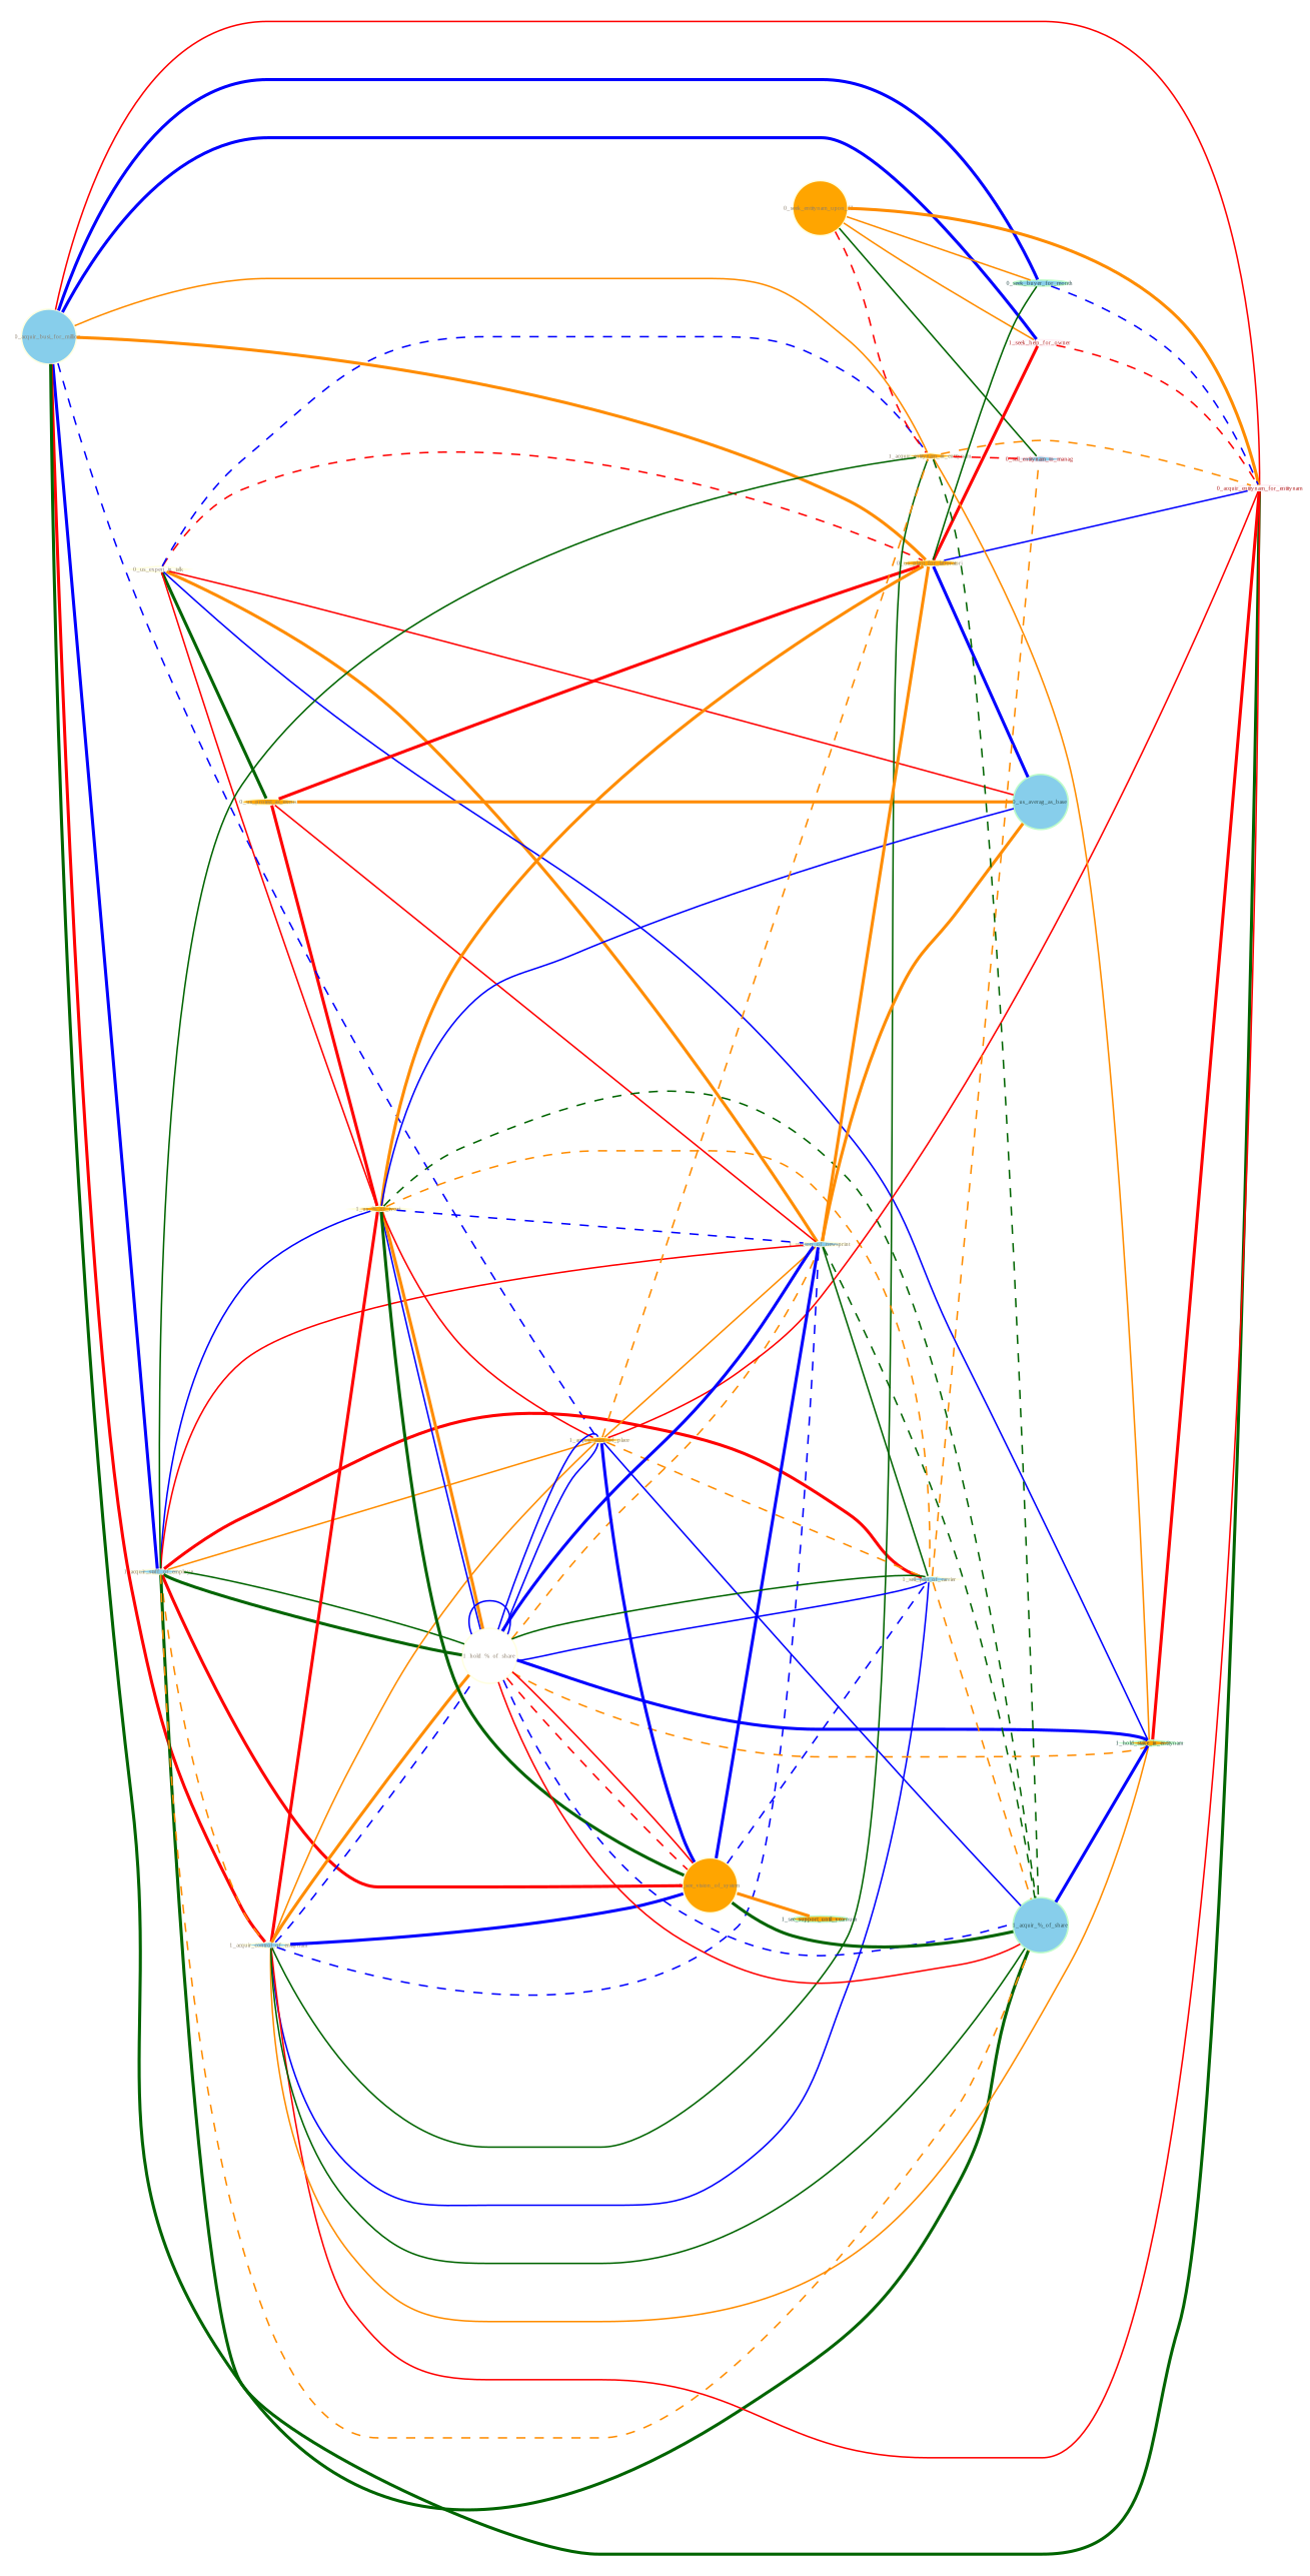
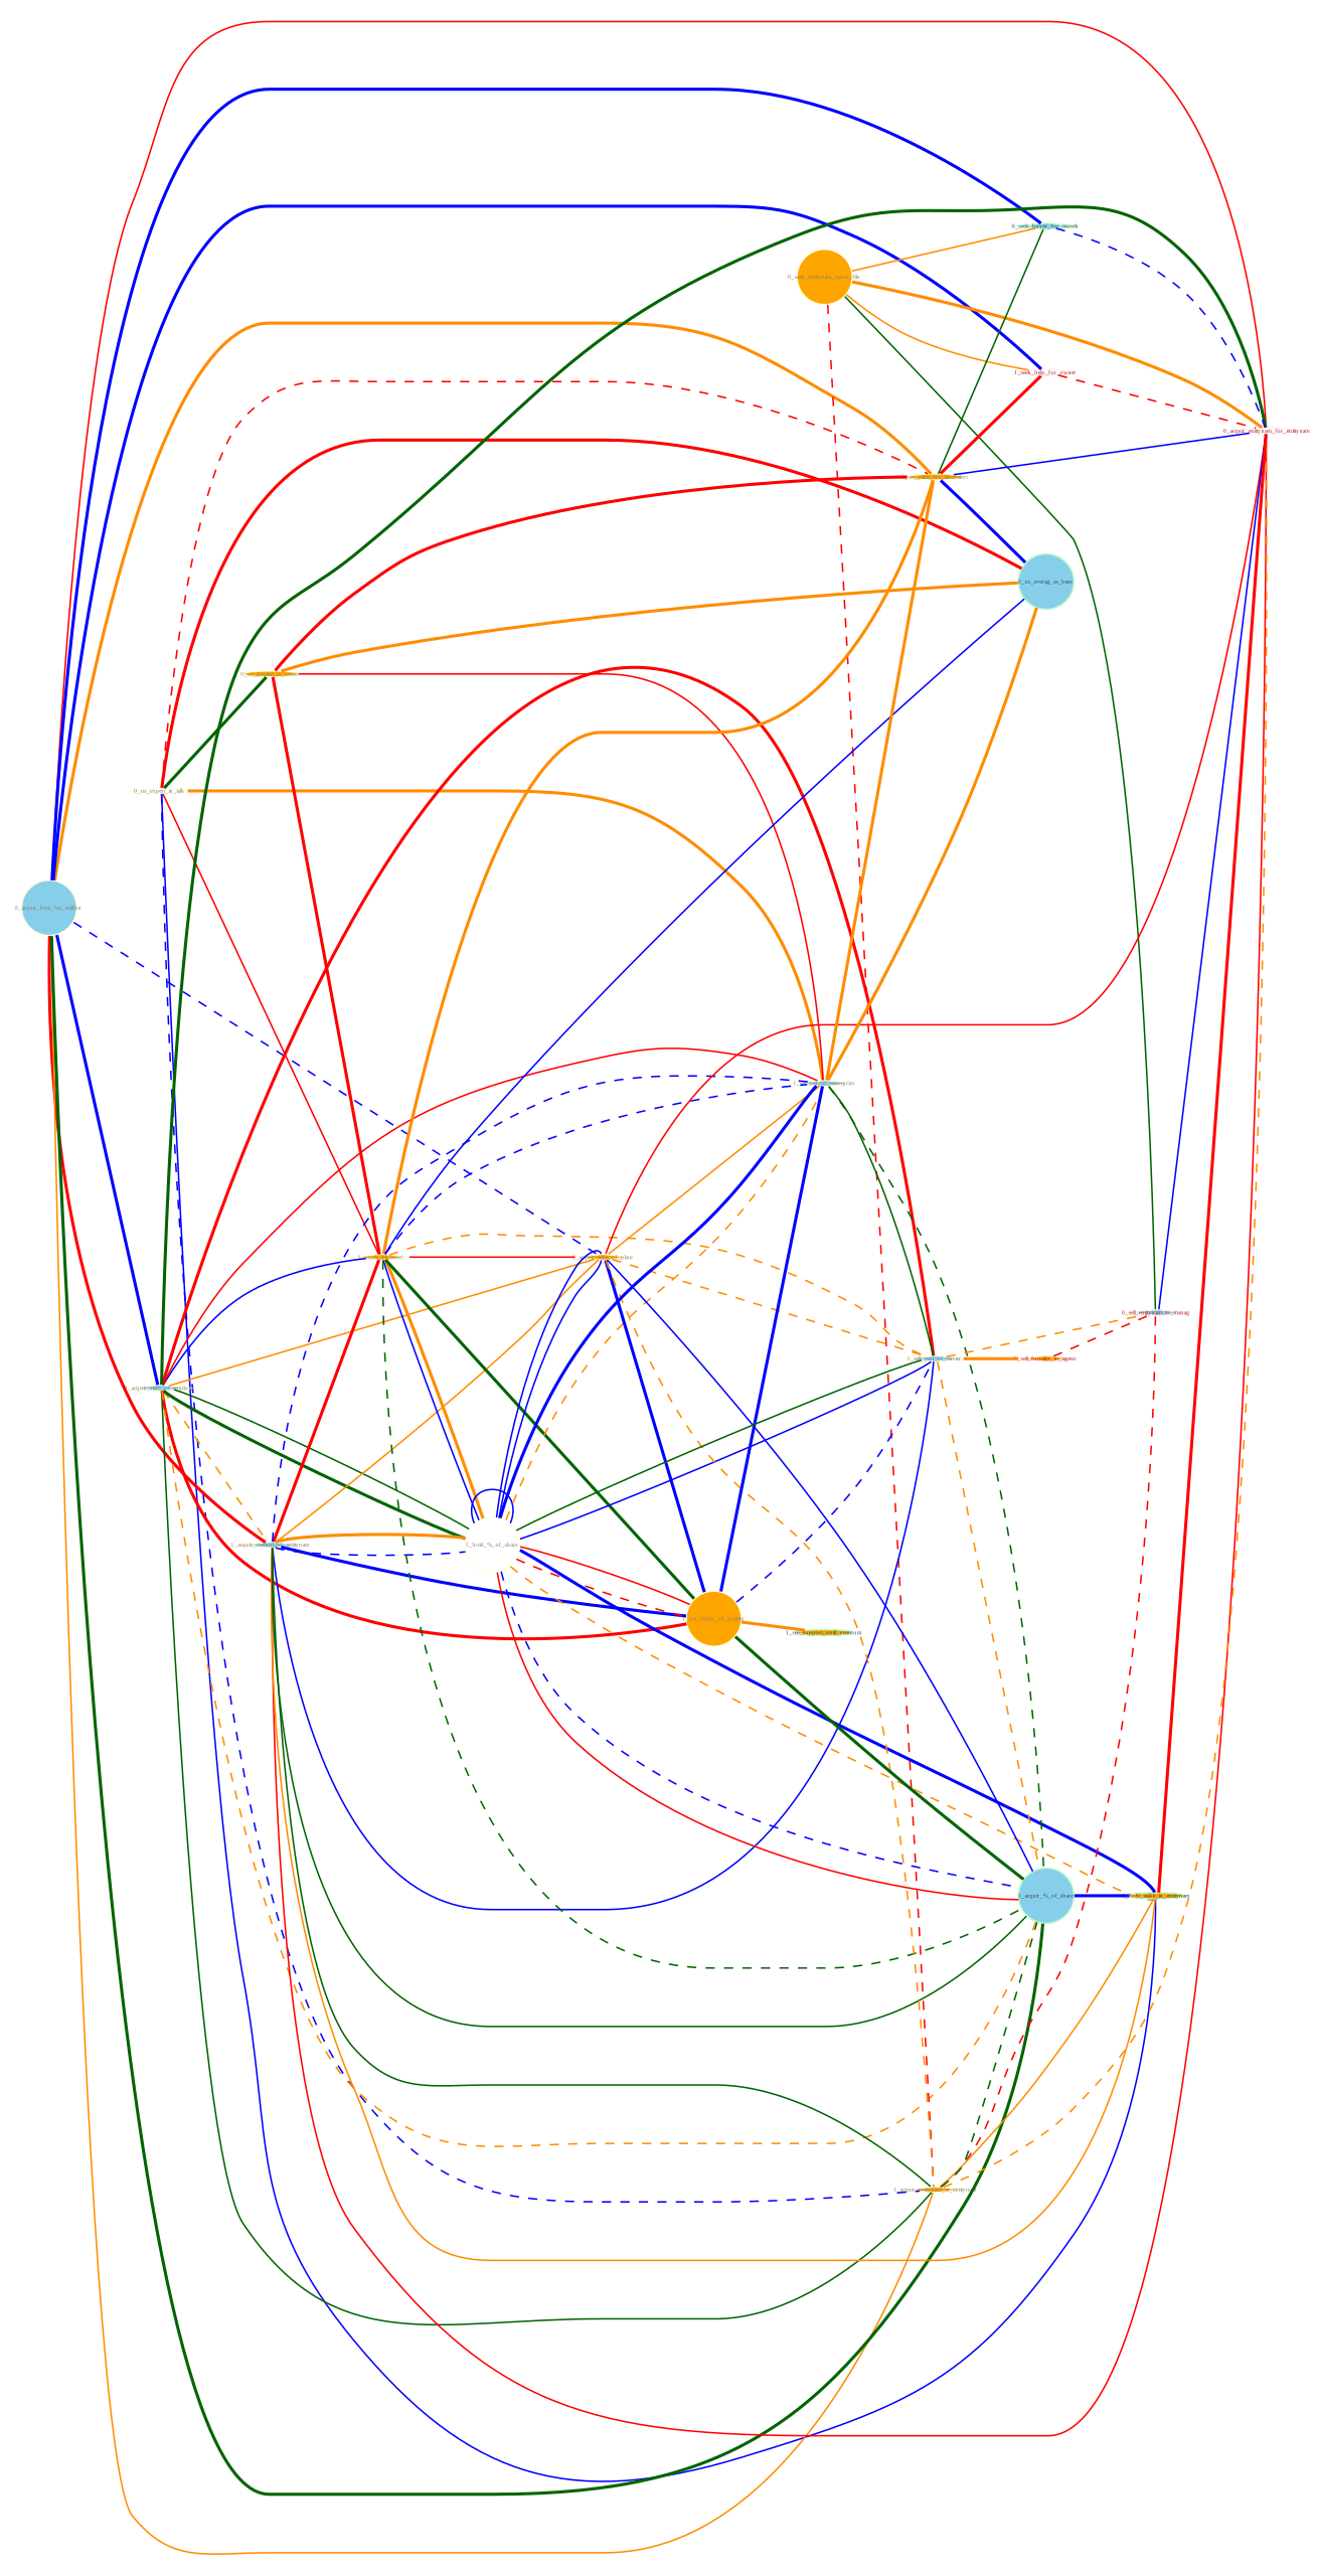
  graph {
    fontname="Liberation Serif"
    rankdir=LR
    node [color="#ffffe0" fillcolor=orange fixedsize=true fontcolor="#8b7d6b" fontname="Liberation Serif" fontsize=4 shape=diamond style=filled]
    edge [color=blue fontname="Liberation Serif" style=solid w=1]
    "0_us_experi_in_talk " [fillcolor=white height=.06 width=.5]
    "0_us_protest_as_excus " [height=.06 shape=ellipse width=.5]
    "0_acquir_busi_for_million " [fillcolor=skyblue height=.06 shape=circle width=.5]
    "1_acquir_staff_of_employe " [fillcolor=skyblue height=.06 width=.5]
    "0_seek_entitynam_upon_file " [height=.06 shape=circle width=.5]
    "1_acquir_control_of_entitynam " [fillcolor=skyblue height=.06 width=.5]
    "1_us_%_of_ivori " [height=.06 width=.5]
    "1_hold_%_of_share " [fillcolor=white height=.06 shape=circle width=.5]
    "1_acquir_sens_of_place " [height=.06 width=.5]
    "1_see_vision_of_system " [height=.06 shape=circle width=.5]
    "1_us_ton_of_newsprint " [fillcolor=skyblue height=.06 width=.5]
    "0_us_plant_for_laboratori " [height=.06 shape=ellipse width=.5]
    "1_sell_part_of_carrier " [fillcolor=skyblue height=.06 width=.5]
    "1_acquir_entitynam_in_entitynam " [height=.06 width=.5]
    "1_seek_help_for_owner " [color="#fff0f5" fillcolor=white fontcolor="#b22222" height=.06 shape=ellipse width=.5]
+   "0_sell_furnitur_to_agenc " [color="#fff0f5" fontcolor="#b22222" height=.06 width=.5]
    "0_sell_entitynam_to_manag " [color="#fff0f5" fillcolor=skyblue fontcolor="#b22222" height=.06 width=.5]
    "0_acquir_entitynam_for_entitynam " [color="#fff0f5" fillcolor=white fontcolor="#b22222" height=.06 shape=ellipse width=.5]
-   "1_hold_stake_in_entitynam " [color="#BDFCC9" fontcolor="#2f4f4f" height=.06 width=.5]
+   "1_hold_stake_in_entitynam " [color="#BDFCC9" fontcolor="#2f4f4f" height=.06 shape=ellipse width=.5]
    "0_us_averag_as_base " [color="#BDFCC9" fillcolor=skyblue fontcolor="#2f4f4f" height=.06 shape=circle width=.5]
-   "0_seek_buyer_for_month " [color="#BDFCC9" fillcolor=skyblue fontcolor="#2f4f4f" height=.06 shape=ellipse width=.5]
+   "0_seek_buyer_for_month " [color="#BDFCC9" fillcolor=skyblue fontcolor="#2f4f4f" height=.06 width=.5]
    "1_acquir_%_of_share " [color="#BDFCC9" fillcolor=skyblue fontcolor="#2f4f4f" height=.06 shape=circle width=.5]
    "1_see_support_until_yearnum " [color="#BDFCC9" fontcolor="#2f4f4f" height=.06 shape=ellipse width=.5]
    subgraph sub_1 {
      "0_us_experi_in_talk "
      "0_us_protest_as_excus "
      "0_acquir_busi_for_million "
      "1_acquir_staff_of_employe "
      "0_seek_entitynam_upon_file "
      "1_acquir_control_of_entitynam "
      "1_us_%_of_ivori "
      "1_hold_%_of_share "
      "1_acquir_sens_of_place "
      "1_see_vision_of_system "
      "1_us_ton_of_newsprint "
      "0_us_plant_for_laboratori "
      "1_sell_part_of_carrier "
      "1_acquir_entitynam_in_entitynam "
    }
    subgraph sub_2 {
      "1_seek_help_for_owner "
+     "0_sell_furnitur_to_agenc "
      "0_sell_entitynam_to_manag "
      "0_acquir_entitynam_for_entitynam "
    }
    "0_us_experi_in_talk " -- "0_us_protest_as_excus " [color=darkgreen style=bold]
    "0_us_experi_in_talk " -- "1_us_%_of_ivori " [color=red]
    "0_us_experi_in_talk " -- "1_us_ton_of_newsprint " [color=darkorange style=bold]
    "0_us_experi_in_talk " -- "0_us_plant_for_laboratori " [color=red style=dashed]
    "0_us_experi_in_talk " -- "1_acquir_entitynam_in_entitynam " [style=dashed]
    "0_us_experi_in_talk " -- "1_hold_stake_in_entitynam "
-   "0_us_experi_in_talk " -- "0_us_averag_as_base " [color=red]
+   "0_us_experi_in_talk " -- "0_us_averag_as_base " [color=red style=bold]
    "0_us_protest_as_excus " -- "1_us_%_of_ivori " [color=red style=bold]
    "0_us_protest_as_excus " -- "1_us_ton_of_newsprint " [color=red]
    "0_us_protest_as_excus " -- "0_us_plant_for_laboratori " [color=red style=bold]
    "0_us_protest_as_excus " -- "0_us_averag_as_base " [color=darkorange style=bold w=2]
    "0_acquir_busi_for_million " -- "1_acquir_staff_of_employe " [style=bold]
    "0_acquir_busi_for_million " -- "1_acquir_control_of_entitynam " [color=red style=bold]
    "0_acquir_busi_for_million " -- "1_acquir_sens_of_place " [style=dashed]
    "0_acquir_busi_for_million " -- "0_us_plant_for_laboratori " [color=darkorange style=bold]
    "0_acquir_busi_for_million " -- "1_acquir_entitynam_in_entitynam " [color=darkorange]
    "0_acquir_busi_for_million " -- "1_seek_help_for_owner " [style=bold]
    "0_acquir_busi_for_million " -- "0_acquir_entitynam_for_entitynam " [color=red w=2]
    "0_acquir_busi_for_million " -- "0_seek_buyer_for_month " [style=bold]
    "0_acquir_busi_for_million " -- "1_acquir_%_of_share " [color=darkgreen style=bold]
    "1_acquir_staff_of_employe " -- "1_acquir_control_of_entitynam " [color=darkorange style=dashed w=2]
    "1_acquir_staff_of_employe " -- "1_us_%_of_ivori "
    "1_acquir_staff_of_employe " -- "1_hold_%_of_share " [color=darkgreen style=bold]
    "1_acquir_staff_of_employe " -- "1_hold_%_of_share " [color=darkgreen]
    "1_acquir_staff_of_employe " -- "1_acquir_sens_of_place " [color=darkorange w=2]
    "1_acquir_staff_of_employe " -- "1_see_vision_of_system " [color=red style=bold]
    "1_acquir_staff_of_employe " -- "1_us_ton_of_newsprint " [color=red]
    "1_acquir_staff_of_employe " -- "1_sell_part_of_carrier " [color=red style=bold]
    "1_acquir_staff_of_employe " -- "1_acquir_entitynam_in_entitynam " [color=darkgreen]
    "1_acquir_staff_of_employe " -- "0_acquir_entitynam_for_entitynam " [color=darkgreen style=bold]
    "1_acquir_staff_of_employe " -- "1_acquir_%_of_share " [color=darkorange style=dashed w=2]
    "0_seek_entitynam_upon_file " -- "1_acquir_entitynam_in_entitynam " [color=red style=dashed]
    "0_seek_entitynam_upon_file " -- "1_seek_help_for_owner " [color=darkorange]
    "0_seek_entitynam_upon_file " -- "0_sell_entitynam_to_manag " [color=darkgreen]
    "0_seek_entitynam_upon_file " -- "0_acquir_entitynam_for_entitynam " [color=darkorange style=bold]
    "0_seek_entitynam_upon_file " -- "0_seek_buyer_for_month " [color=darkorange]
    "1_acquir_control_of_entitynam " -- "1_us_%_of_ivori " [color=red style=bold]
    "1_acquir_control_of_entitynam " -- "1_hold_%_of_share " [style=dashed]
    "1_acquir_control_of_entitynam " -- "1_hold_%_of_share " [color=darkorange style=bold]
    "1_acquir_control_of_entitynam " -- "1_acquir_sens_of_place " [color=darkorange w=2]
    "1_acquir_control_of_entitynam " -- "1_see_vision_of_system " [style=bold]
    "1_acquir_control_of_entitynam " -- "1_us_ton_of_newsprint " [style=dashed]
    "1_acquir_control_of_entitynam " -- "1_sell_part_of_carrier "
    "1_acquir_control_of_entitynam " -- "1_acquir_entitynam_in_entitynam " [color=darkgreen w=2]
    "1_acquir_control_of_entitynam " -- "0_acquir_entitynam_for_entitynam " [color=red w=2]
    "1_acquir_control_of_entitynam " -- "1_hold_stake_in_entitynam " [color=darkorange]
    "1_acquir_control_of_entitynam " -- "1_acquir_%_of_share " [color=darkgreen w=2]
    "1_us_%_of_ivori " -- "1_hold_%_of_share " [w=2]
    "1_us_%_of_ivori " -- "1_hold_%_of_share " [color=darkorange style=bold w=2]
    "1_us_%_of_ivori " -- "1_acquir_sens_of_place " [color=red]
    "1_us_%_of_ivori " -- "1_see_vision_of_system " [color=darkgreen style=bold]
    "1_us_%_of_ivori " -- "1_us_ton_of_newsprint " [style=dashed w=2]
    "1_us_%_of_ivori " -- "0_us_plant_for_laboratori " [color=darkorange style=bold]
    "1_us_%_of_ivori " -- "1_sell_part_of_carrier " [color=darkorange style=dashed]
    "1_us_%_of_ivori " -- "0_us_averag_as_base "
    "1_us_%_of_ivori " -- "1_acquir_%_of_share " [color=darkgreen style=dashed w=2]
    "1_hold_%_of_share " -- "1_hold_%_of_share " [w=4]
    "1_hold_%_of_share " -- "1_acquir_sens_of_place "
    "1_hold_%_of_share " -- "1_see_vision_of_system " [color=red style=dashed]
    "1_hold_%_of_share " -- "1_us_ton_of_newsprint " [color=darkorange style=dashed]
    "1_hold_%_of_share " -- "1_sell_part_of_carrier "
    "1_hold_%_of_share " -- "1_hold_stake_in_entitynam " [color=darkorange style=dashed]
    "1_hold_%_of_share " -- "1_hold_stake_in_entitynam " [style=bold]
    "1_hold_%_of_share " -- "1_acquir_%_of_share " [color=red w=3]
    "1_hold_%_of_share " -- "1_acquir_%_of_share " [style=dashed w=3]
    "1_acquir_sens_of_place " -- "1_hold_%_of_share "
    "1_acquir_sens_of_place " -- "1_see_vision_of_system " [style=bold]
    "1_acquir_sens_of_place " -- "1_us_ton_of_newsprint " [color=darkorange]
    "1_acquir_sens_of_place " -- "1_sell_part_of_carrier " [color=darkorange style=dashed]
    "1_acquir_sens_of_place " -- "1_acquir_entitynam_in_entitynam " [color=darkorange style=dashed]
    "1_acquir_sens_of_place " -- "0_acquir_entitynam_for_entitynam " [color=red]
    "1_acquir_sens_of_place " -- "1_acquir_%_of_share " [w=2]
    "1_see_vision_of_system " -- "1_hold_%_of_share " [color=red]
    "1_see_vision_of_system " -- "1_us_ton_of_newsprint " [style=bold]
    "1_see_vision_of_system " -- "1_sell_part_of_carrier " [style=dashed]
    "1_see_vision_of_system " -- "1_acquir_%_of_share " [color=darkgreen style=bold]
    "1_see_vision_of_system " -- "1_see_support_until_yearnum " [color=darkorange style=bold]
    "1_us_ton_of_newsprint " -- "1_hold_%_of_share " [style=bold]
    "1_us_ton_of_newsprint " -- "0_us_plant_for_laboratori " [color=darkorange style=bold]
    "1_us_ton_of_newsprint " -- "1_sell_part_of_carrier " [color=darkgreen]
    "1_us_ton_of_newsprint " -- "0_us_averag_as_base " [color=darkorange style=bold]
    "1_us_ton_of_newsprint " -- "1_acquir_%_of_share " [color=darkgreen style=dashed]
    "0_us_plant_for_laboratori " -- "1_seek_help_for_owner " [color=red style=bold]
    "0_us_plant_for_laboratori " -- "0_acquir_entitynam_for_entitynam "
    "0_us_plant_for_laboratori " -- "0_us_averag_as_base " [style=bold]
    "0_us_plant_for_laboratori " -- "0_seek_buyer_for_month " [color=darkgreen]
    "1_sell_part_of_carrier " -- "1_hold_%_of_share " [color=darkgreen]
+   "1_sell_part_of_carrier " -- "0_sell_furnitur_to_agenc " [color=darkorange style=bold]
    "1_sell_part_of_carrier " -- "0_sell_entitynam_to_manag " [color=darkorange style=dashed]
    "1_sell_part_of_carrier " -- "1_acquir_%_of_share " [color=darkorange style=dashed]
    "1_acquir_entitynam_in_entitynam " -- "0_sell_entitynam_to_manag " [color=red style=dashed]
    "1_acquir_entitynam_in_entitynam " -- "0_acquir_entitynam_for_entitynam " [color=darkorange style=dashed w=3]
    "1_acquir_entitynam_in_entitynam " -- "1_hold_stake_in_entitynam " [color=darkorange w=2]
    "1_acquir_entitynam_in_entitynam " -- "1_acquir_%_of_share " [color=darkgreen style=dashed]
    "1_seek_help_for_owner " -- "0_acquir_entitynam_for_entitynam " [color=red style=dashed]
+   "0_sell_furnitur_to_agenc " -- "0_sell_entitynam_to_manag " [color=red style=dashed w=2]
+   "0_sell_entitynam_to_manag " -- "0_acquir_entitynam_for_entitynam "
    "1_hold_stake_in_entitynam " -- "0_acquir_entitynam_for_entitynam " [color=red style=bold]
    "0_seek_buyer_for_month " -- "0_acquir_entitynam_for_entitynam " [style=dashed]
    "1_acquir_%_of_share " -- "1_hold_stake_in_entitynam " [style=bold]
  }
